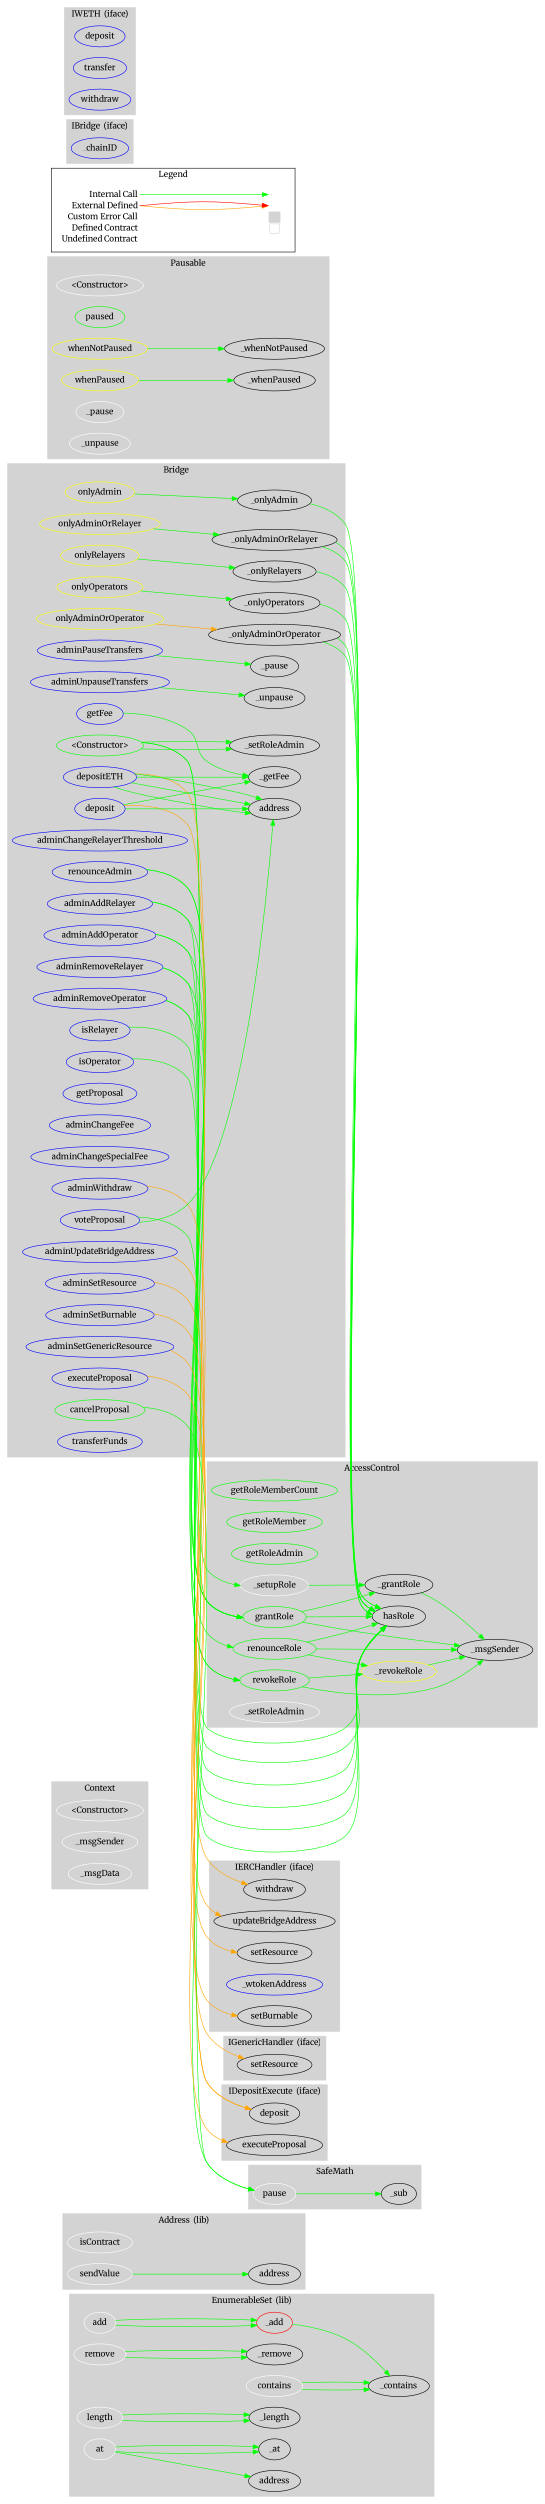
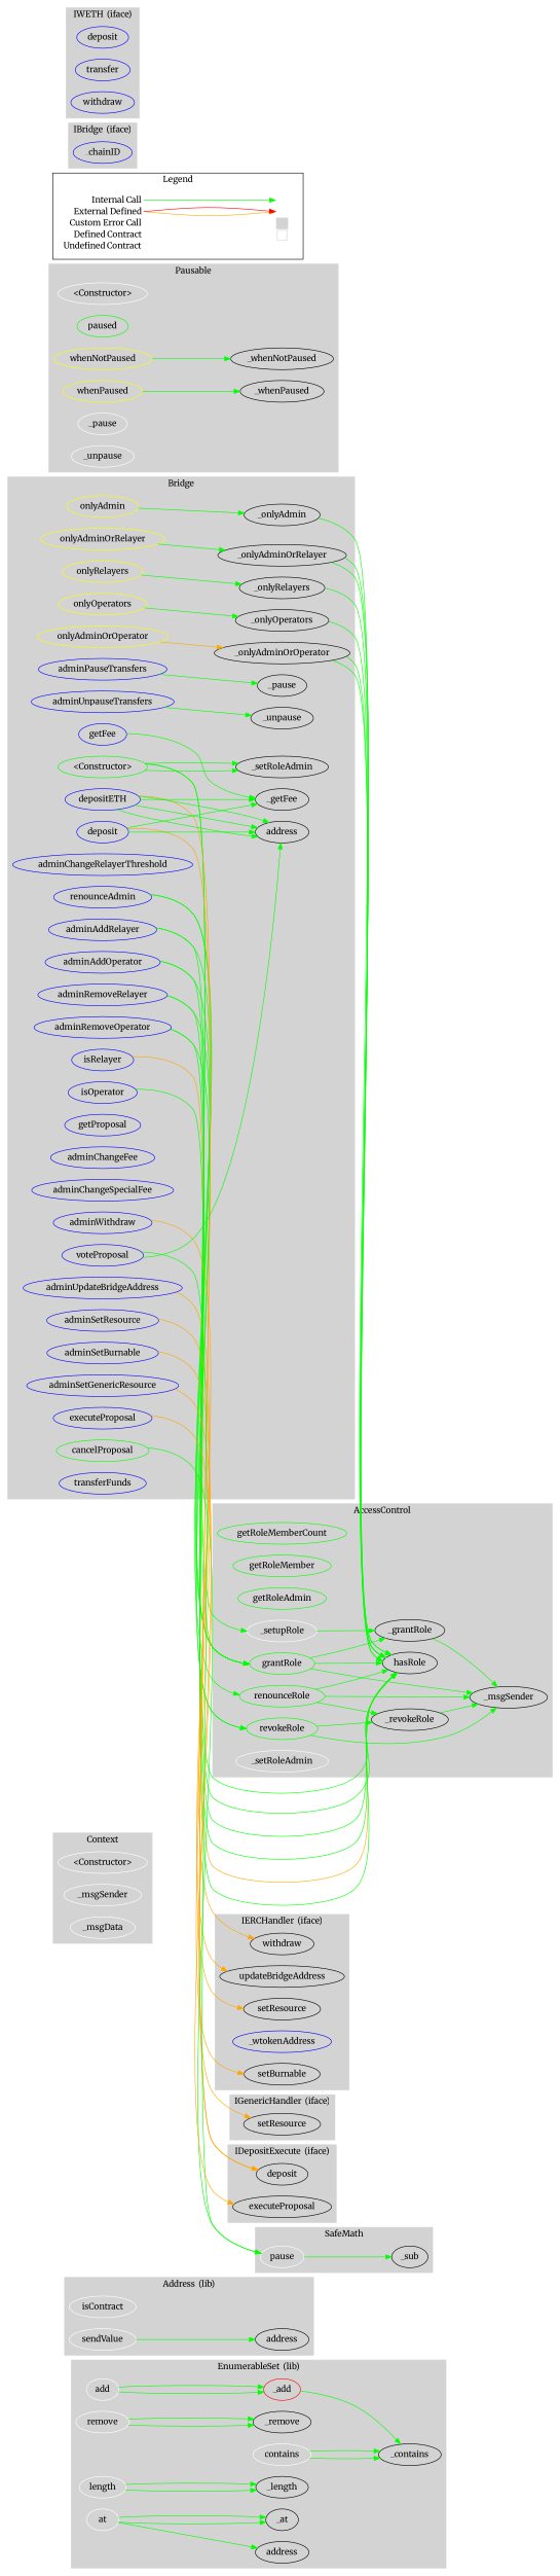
  digraph {
    compound=true
    fontname=Merriweather
    rankdir=LR
    node [fontname=Merriweather]
    edge [color=green fontname=Merriweather]
    n1 [color=red label=_add]
    n2 [label=_remove]
    n3 [label=_contains]
    n4 [label=_length]
    n5 [label=_at]
    n6 [color=white label=add]
    n7 [color=white label=remove]
    n8 [color=white label=contains]
    n9 [color=white label=length]
    n10 [color=white label=at]
    n11 [label=address]
    n12 [color=white label=isContract]
    n13 [color=white label=sendValue]
    n14 [label=address]
    n15 [color=white label="<Constructor>"]
    n16 [color=white label=_msgSender]
    n17 [color=white label=_msgData]
    n18 [label=hasRole]
    n19 [color=green label=getRoleMemberCount]
    n20 [color=green label=getRoleMember]
    n21 [color=green label=getRoleAdmin]
    n22 [color=green label=grantRole]
    n23 [color=green label=revokeRole]
    n24 [color=green label=renounceRole]
    n25 [color=white label=_setupRole]
    n26 [color=white label=_setRoleAdmin]
    n27 [label=_grantRole]
-   n28 [label=_revokeRole color=yellow]
+   n28 [label=_revokeRole]
    n29 [label=_msgSender]
    n30 [color=white label="<Constructor>"]
    n31 [color=green label=paused]
    n32 [color=yellow label=whenNotPaused]
    n33 [label=_whenNotPaused]
    n34 [color=yellow label=whenPaused]
    n35 [label=_whenPaused]
    n36 [color=white label=_pause]
    n37 [color=white label=_unpause]
    n38 [color=white label=pause]
    n39 [label=_sub]
    n40 [label=deposit]
    n41 [label=executeProposal]
    n42 [label=<<table border="0" cellpadding="2" cellspacing="0" cellborder="0">   <tr><td align="right" port="i1">Internal Call</td></tr>   <tr><td align="right" port="i2">External Defined</td></tr>   <tr><td align="right" port="i2">Custom Error Call</td></tr>   <tr><td align="right" port="i3">Defined Contract</td></tr>   <tr><td align="right" port="i4">Undefined Contract</td></tr>   </table>> shape=plaintext]
    n43 [label=<<table border="0" cellpadding="2" cellspacing="0" cellborder="0">   <tr><td port="i1">&nbsp;&nbsp;&nbsp;</td></tr>   <tr><td port="i2">&nbsp;&nbsp;&nbsp;</td></tr>   <tr><td port="i3" bgcolor="lightgray">&nbsp;&nbsp;&nbsp;</td></tr>   <tr><td port="i4">     <table border="1" cellborder="0" cellspacing="0" cellpadding="7" color="lightgray">       <tr>        <td></td>       </tr>      </table>   </td></tr>   </table>> shape=plaintext]
    n44 [color=blue label=_chainID]
    n45 [label=setResource]
    n46 [label=setBurnable]
    n47 [label=withdraw]
    n48 [color=blue label=_wtokenAddress]
    n49 [label=updateBridgeAddress]
    n50 [label=setResource]
    n51 [color=blue label=deposit]
    n52 [color=blue label=transfer]
    n53 [color=blue label=withdraw]
    n54 [color=yellow label=onlyAdmin]
    n55 [color=yellow label=onlyAdminOrRelayer]
    n56 [color=yellow label=onlyRelayers]
    n57 [color=yellow label=onlyOperators]
    n58 [color=yellow label=onlyAdminOrOperator]
    n59 [label=_onlyAdminOrRelayer]
    n60 [label=_onlyAdminOrOperator]
    n61 [label=_onlyAdmin]
    n62 [label=_onlyRelayers]
    n63 [label=_onlyOperators]
    n64 [color=green label="<Constructor>"]
    n65 [color=blue label=isRelayer]
    n66 [color=blue label=isOperator]
    n67 [color=blue label=renounceAdmin]
    n68 [color=blue label=adminPauseTransfers]
    n69 [color=blue label=adminUnpauseTransfers]
    n70 [color=blue label=adminChangeRelayerThreshold]
    n71 [color=blue label=adminAddRelayer]
    n72 [color=blue label=adminRemoveRelayer]
    n73 [color=blue label=adminAddOperator]
    n74 [color=blue label=adminRemoveOperator]
    n75 [color=blue label=adminSetResource]
    n76 [color=blue label=adminSetGenericResource]
    n77 [color=blue label=adminSetBurnable]
    n78 [color=blue label=getProposal]
    n79 [color=blue label=adminChangeFee]
    n80 [color=blue label=adminChangeSpecialFee]
    n81 [label=_getFee]
    n82 [color=blue label=getFee]
    n83 [color=blue label=adminUpdateBridgeAddress]
    n84 [color=blue label=adminWithdraw]
    n85 [color=blue label=deposit]
    n86 [color=blue label=depositETH]
    n87 [color=blue label=voteProposal]
    n88 [color=green label=cancelProposal]
    n89 [color=blue label=executeProposal]
    n90 [color=blue label=transferFunds]
    n91 [label=_setRoleAdmin]
    n92 [label=_pause]
    n93 [label=_unpause]
    n94 [label=address]
    subgraph cluster_1 {
      bgcolor=lightgray
      color=lightgray
      label="EnumerableSet  (lib)"
      style=filled
      n1
      n2
      n3
      n4
      n5
      n6
      n7
      n8
      n9
      n10
      n11
    }
    subgraph cluster_2 {
      bgcolor=lightgray
      color=lightgray
      label="Address  (lib)"
      style=filled
      n12
      n13
      n14
    }
    subgraph cluster_3 {
      bgcolor=lightgray
      color=lightgray
      label=Context
      style=filled
      n15
      n16
      n17
    }
    subgraph cluster_4 {
      bgcolor=lightgray
      color=lightgray
      label=AccessControl
      style=filled
      n18
      n19
      n20
      n21
      n22
      n23
      n24
      n25
      n26
      n27
      n28
      n29
    }
    subgraph cluster_5 {
      bgcolor=lightgray
      color=lightgray
      label=Pausable
      style=filled
      n30
      n31
      n32
      n33
      n34
      n35
      n36
      n37
    }
    subgraph cluster_6 {
      bgcolor=lightgray
      color=lightgray
      label=SafeMath
      style=filled
      n38
      n39
    }
    subgraph cluster_7 {
      bgcolor=lightgray
      color=lightgray
      label="IDepositExecute  (iface)"
      style=filled
      n40
      n41
    }
    subgraph cluster_8 {
      label=Legend
      n42
      n43
    }
    subgraph cluster_9 {
      bgcolor=lightgray
      color=lightgray
      label="IBridge  (iface)"
      style=filled
      n44
    }
    subgraph cluster_10 {
      bgcolor=lightgray
      color=lightgray
      label="IERCHandler  (iface)"
      style=filled
      n45
      n46
      n47
      n48
      n49
    }
    subgraph cluster_11 {
      bgcolor=lightgray
      color=lightgray
      label="IGenericHandler  (iface)"
      style=filled
      n50
    }
    subgraph cluster_12 {
      bgcolor=lightgray
      color=lightgray
      label="IWETH  (iface)"
      style=filled
      n51
      n52
      n53
    }
    subgraph cluster_13 {
      bgcolor=lightgray
      color=lightgray
      label=Bridge
      style=filled
      n54
      n55
      n56
      n57
      n58
      n59
      n60
      n61
      n62
      n63
      n64
      n65
      n66
      n67
      n68
      n69
      n70
      n71
      n72
      n73
      n74
      n75
      n76
      n77
      n78
      n79
      n80
      n81
      n82
      n83
      n84
      n85
      n86
      n87
      n88
      n89
      n90
      n91
      n92
      n93
      n94
    }
    n1 -> n3
    n6 -> n1
    n6 -> n1
    n7 -> n2
    n7 -> n2
    n8 -> n3
    n8 -> n3
    n9 -> n4
    n9 -> n4
    n10 -> n5
    n10 -> n5
    n10 -> n11
    n13 -> n14
    n22 -> n18
    n22 -> n27
    n22 -> n29
    n23 -> n28
    n23 -> n29
    n24 -> n18
    n24 -> n28
    n24 -> n29
    n25 -> n27
    n27 -> n29
    n28 -> n29
    n32 -> n33
    n34 -> n35
    n38 -> n39
    n42 -> n43 [headport="i1:w" tailport="i1:e"]
    n42 -> n43 [color=orange headport="i2:w" tailport="i2:e"]
    n42 -> n43 [color=red headport="i2:w" tailport="i2:e"]
    n54 -> n61
    n55 -> n59
    n56 -> n62
    n57 -> n63
    n58 -> n60 [color=orange]
    n59 -> n18
    n59 -> n18
    n60 -> n18
    n60 -> n18
    n61 -> n18
    n62 -> n18
    n63 -> n18
    n64 -> n22
    n64 -> n25
    n64 -> n91
    n64 -> n91
-   n65 -> n18
+   n65 -> n18 [color=orange]
    n66 -> n18
    n67 -> n22
    n67 -> n24
    n68 -> n92
    n69 -> n93
    n71 -> n18
    n71 -> n22
    n72 -> n18
    n72 -> n23
    n73 -> n18
    n73 -> n22
    n74 -> n18
    n74 -> n23
    n75 -> n45 [color=orange]
    n76 -> n50 [color=orange]
    n77 -> n46 [color=orange]
    n82 -> n81
    n83 -> n49 [color=orange]
    n84 -> n47 [color=orange]
    n85 -> n40 [color=orange]
    n85 -> n81
    n85 -> n94
    n86 -> n40 [color=orange]
    n86 -> n81
    n86 -> n94
    n86 -> n94
    n86 -> n94
    n87 -> n38
    n87 -> n94
    n88 -> n38
    n89 -> n41 [color=orange]
  }
